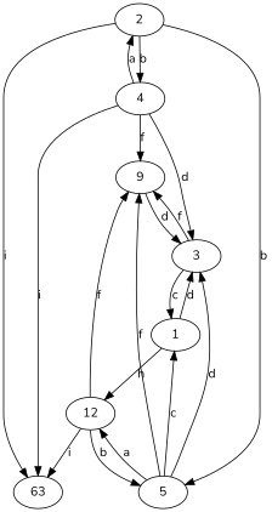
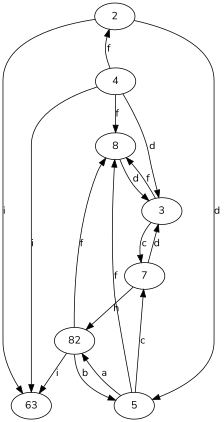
  strict digraph {
    fontname=Nunito
    node [fontname=Nunito]
    edge [fontname=Nunito]
    2
    4
    5
    n4 [label=63]
    n5 [label=3]
-   9
-   7 [label=1]
-   12
-   2 -> 4 [label=b]
-   2 -> 5 [label=b]
+   9 [label=8]
+   7
+   12 [label=82]
+   2 -> 5 [label=d]
    2 -> n4 [label=i]
-   4 -> 2 [label=a]
+   4 -> 2 [label=f]
    4 -> n4 [label=i]
    4 -> n5 [label=d]
    4 -> 9 [label=f]
-   5 -> n5 [label=d]
    5 -> 9 [label=f]
    5 -> 7 [label=c]
    5 -> 12 [label=a]
    n5 -> 9 [label=f]
    n5 -> 7 [label=c]
    9 -> n5 [label=d]
    7 -> n5 [label=d]
    7 -> 12 [label=h]
    12 -> 5 [label=b]
    12 -> n4 [label=i]
    12 -> 9 [label=f]
  }
